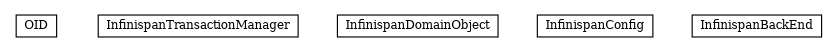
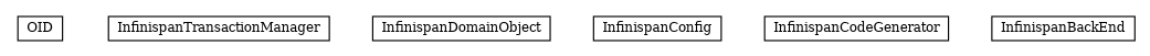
  digraph {
    nodesep=0.25
    ranksep=0.5
    fontname="DejaVu Serif"
    node [fontcolor=black fontname="DejaVu Serif" fontsize=10.0 shape=plaintext]
    n1 [label=<<table title="pt.ist.fenixframework.backend.infinispan.OID" border="0" cellborder="1" cellspacing="0" cellpadding="2" port="p" href="./OID.html"> 		<tr><td><table border="0" cellspacing="0" cellpadding="1"> <tr><td align="center" balign="center"> OID </td></tr> 		</table></td></tr> 		</table>>]
    n2 [label=<<table title="pt.ist.fenixframework.backend.infinispan.InfinispanTransactionManager" border="0" cellborder="1" cellspacing="0" cellpadding="2" port="p" href="./InfinispanTransactionManager.html"> 		<tr><td><table border="0" cellspacing="0" cellpadding="1"> <tr><td align="center" balign="center"> InfinispanTransactionManager </td></tr> 		</table></td></tr> 		</table>>]
    n3 [label=<<table title="pt.ist.fenixframework.backend.infinispan.InfinispanDomainObject" border="0" cellborder="1" cellspacing="0" cellpadding="2" port="p" href="./InfinispanDomainObject.html"> 		<tr><td><table border="0" cellspacing="0" cellpadding="1"> <tr><td align="center" balign="center"> InfinispanDomainObject </td></tr> 		</table></td></tr> 		</table>>]
    n4 [label=<<table title="pt.ist.fenixframework.backend.infinispan.InfinispanConfig" border="0" cellborder="1" cellspacing="0" cellpadding="2" port="p" href="./InfinispanConfig.html"> 		<tr><td><table border="0" cellspacing="0" cellpadding="1"> <tr><td align="center" balign="center"> InfinispanConfig </td></tr> 		</table></td></tr> 		</table>>]
+   n5 [label=<<table title="pt.ist.fenixframework.backend.infinispan.InfinispanCodeGenerator" border="0" cellborder="1" cellspacing="0" cellpadding="2" port="p" href="./InfinispanCodeGenerator.html"> 		<tr><td><table border="0" cellspacing="0" cellpadding="1"> <tr><td align="center" balign="center"> InfinispanCodeGenerator </td></tr> 		</table></td></tr> 		</table>>]
    n6 [label=<<table title="pt.ist.fenixframework.backend.infinispan.InfinispanBackEnd" border="0" cellborder="1" cellspacing="0" cellpadding="2" port="p" href="./InfinispanBackEnd.html"> 		<tr><td><table border="0" cellspacing="0" cellpadding="1"> <tr><td align="center" balign="center"> InfinispanBackEnd </td></tr> 		</table></td></tr> 		</table>>]
  }
